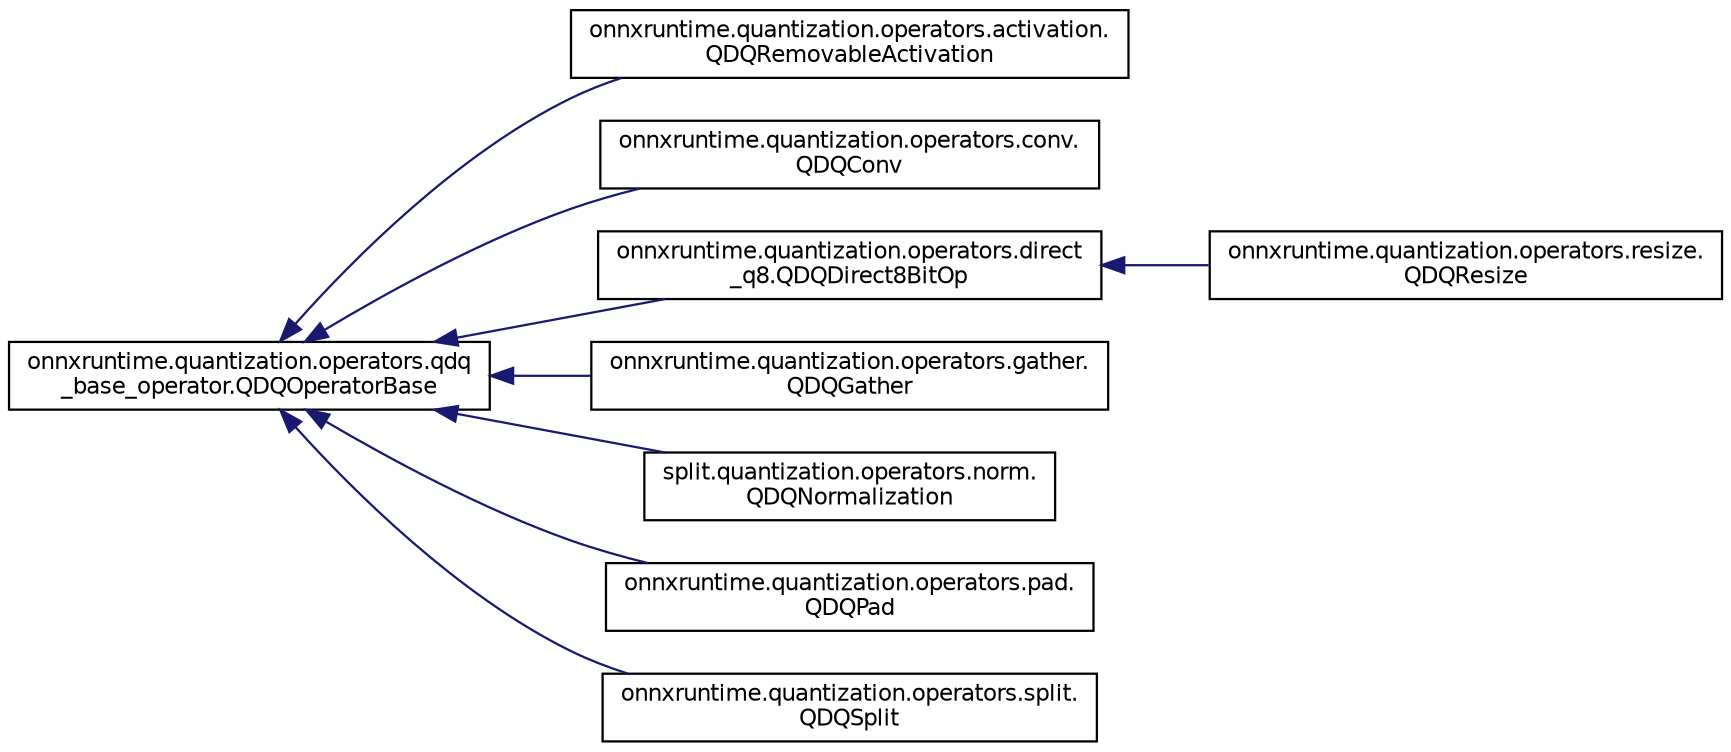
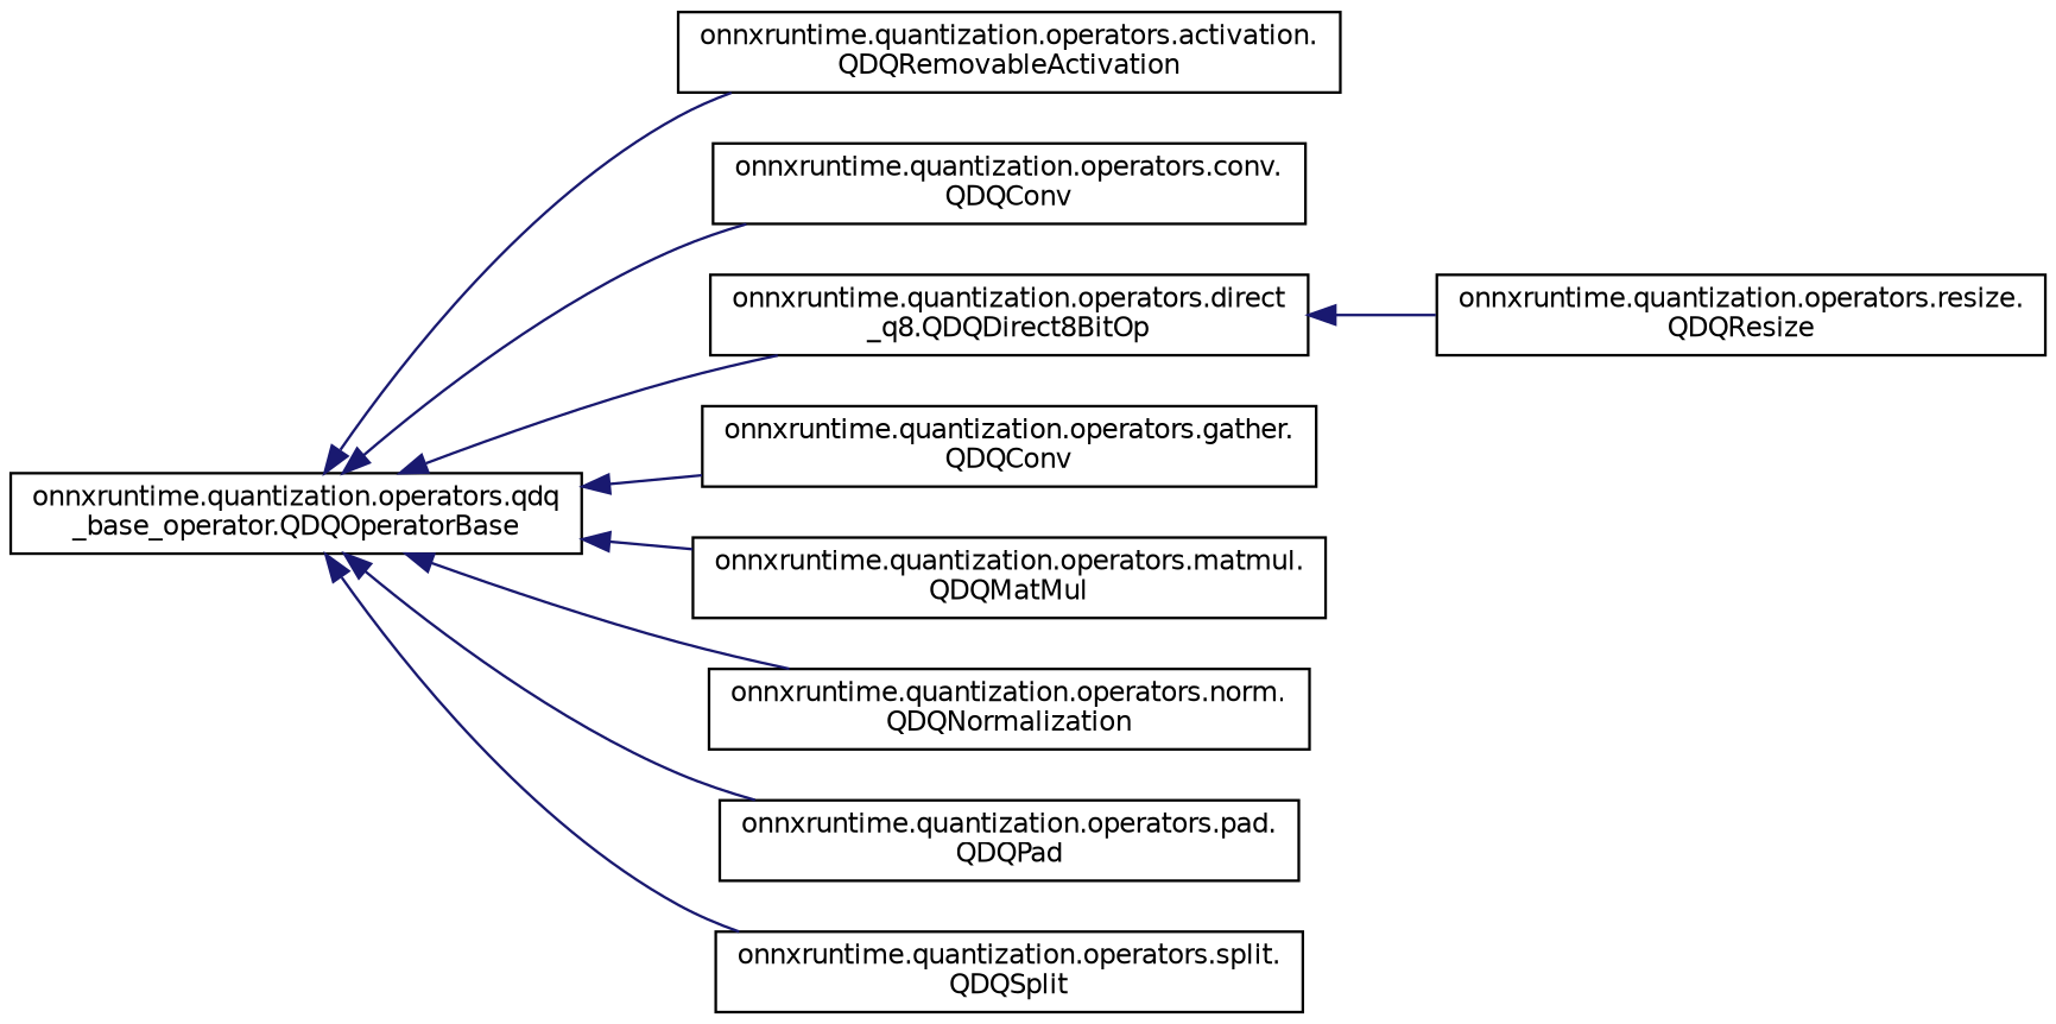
  digraph {
    rankdir=LR
    node [color=black fillcolor=white fontname=Helvetica fontsize=10 shape=record style=filled]
    edge [color=midnightblue dir=back fontname=Helvetica fontsize=10 labelfontname=Helvetica labelfontsize=10 style=solid]
    n1 [height=0.2 label="onnxruntime.quantization.operators.qdq\l_base_operator.QDQOperatorBase" width=0.4]
    n2 [height=0.2 label="onnxruntime.quantization.operators.activation.\lQDQRemovableActivation" width=0.4]
    n3 [height=0.2 label="onnxruntime.quantization.operators.conv.\lQDQConv" width=0.4]
    n4 [height=0.2 label="onnxruntime.quantization.operators.direct\l_q8.QDQDirect8BitOp" width=0.4]
-   n5 [height=0.2 label="onnxruntime.quantization.operators.gather.\lQDQGather" width=0.4]
-   n7 [height=0.2 label="split.quantization.operators.norm.\lQDQNormalization" width=0.4]
+   n5 [height=0.2 label="onnxruntime.quantization.operators.gather.\lQDQConv" width=0.4]
+   n6 [height=0.2 label="onnxruntime.quantization.operators.matmul.\lQDQMatMul" width=0.4]
+   n7 [height=0.2 label="onnxruntime.quantization.operators.norm.\lQDQNormalization" width=0.4]
    n8 [height=0.2 label="onnxruntime.quantization.operators.pad.\lQDQPad" width=0.4]
    n9 [height=0.2 label="onnxruntime.quantization.operators.split.\lQDQSplit" width=0.4]
    n10 [height=0.2 label="onnxruntime.quantization.operators.resize.\lQDQResize" width=0.4]
    n1 -> n2
    n1 -> n3
    n1 -> n4
    n1 -> n5
+   n1 -> n6
    n1 -> n7
    n1 -> n8
    n1 -> n9
    n4 -> n10
  }
